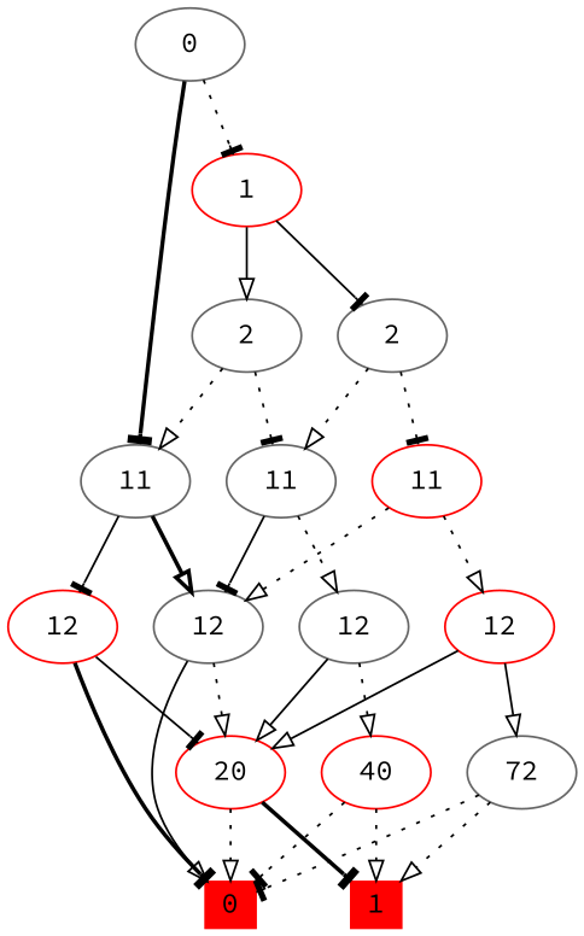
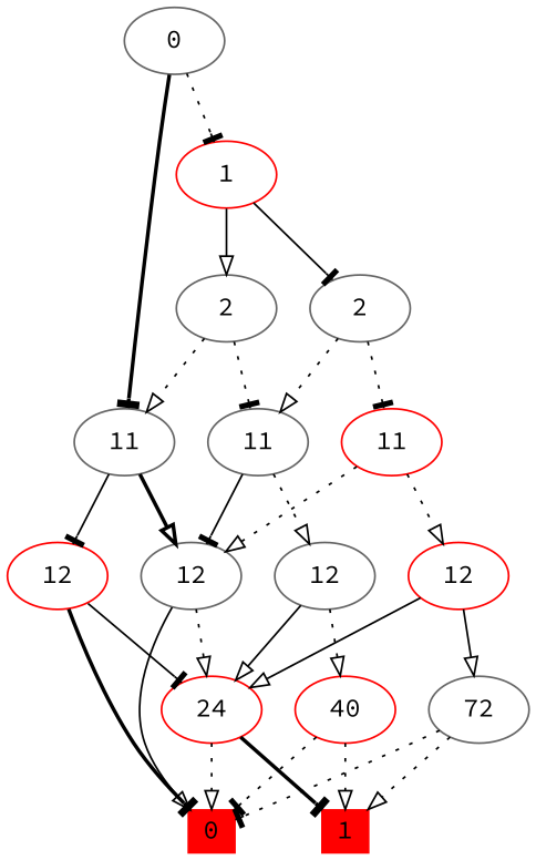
  digraph {
    fontname="Source Code Pro"
    node [color=red fontname="Source Code Pro"]
    edge [style=dotted arrowhead=onormal fontname="Source Code Pro"]
    n1 [height=0.3 label=0 shape=box style=filled width=0.3]
    n2 [height=0.3 label=1 shape=box style=filled width=0.3]
    n3 [label=0 color=gray40]
    n4 [label=1]
    n5 [label=11 color=gray40]
    n6 [label=2 color=gray40]
    n7 [label=2 color=gray40]
    n8 [label=12 color=gray40]
    n9 [label=12]
    n10 [label=11 color=gray40]
    n11 [label=11]
    n12 [label=12 color=gray40]
-   n13 [label=20]
+   n13 [label=24]
    n14 [label=40]
    n15 [label=12]
    n16 [label=72 color=gray40]
    n3 -> n4 [arrowhead=tee]
    n3 -> n5 [style=bold arrowhead=tee]
    n4 -> n6 [style=solid]
    n4 -> n7 [style=solid arrowhead=tee]
    n5 -> n8 [style=bold]
    n5 -> n9 [style=solid arrowhead=tee]
    n6 -> n5
    n6 -> n10 [arrowhead=tee]
    n7 -> n10
    n7 -> n11 [arrowhead=tee]
    n8 -> n1 [style=solid]
    n8 -> n13
    n9 -> n1 [style=bold arrowhead=tee]
    n9 -> n13 [style=solid arrowhead=tee]
    n10 -> n8 [style=solid arrowhead=tee]
    n10 -> n12
    n11 -> n8
    n11 -> n15
    n12 -> n13 [style=solid]
    n12 -> n14
    n13 -> n1
    n13 -> n2 [style=bold arrowhead=tee]
    n14 -> n1 [arrowhead=tee]
    n14 -> n2
    n15 -> n13 [style=solid]
    n15 -> n16 [style=solid]
    n16 -> n1 [arrowhead=tee]
    n16 -> n2
  }
